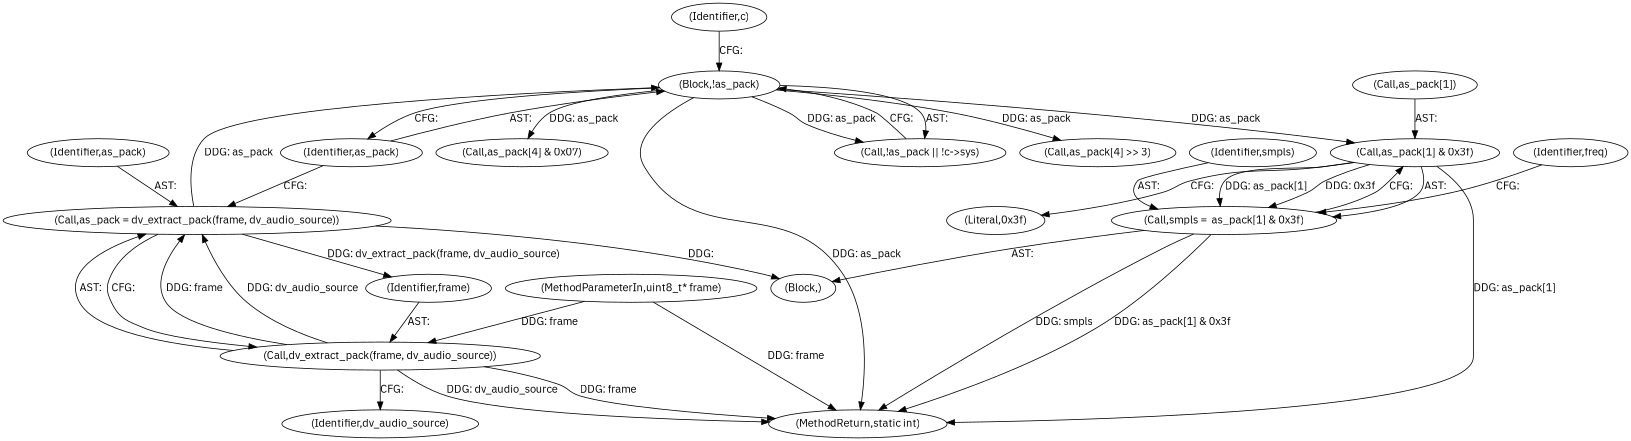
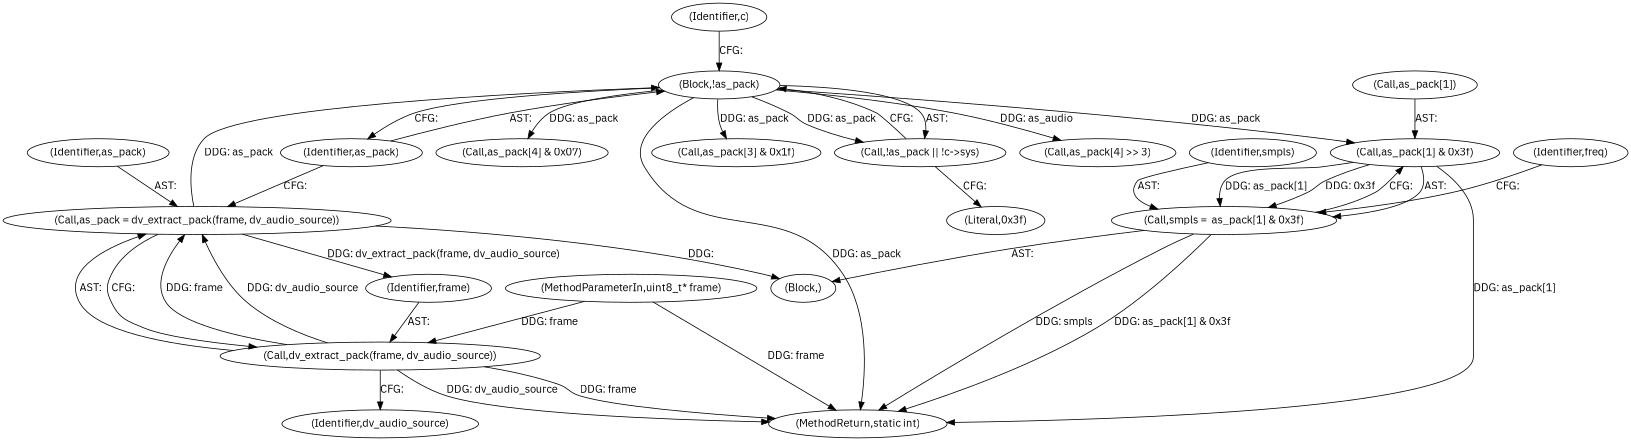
  digraph {
    fontname="IBM Plex Sans"
    node [fontname="IBM Plex Sans"]
    edge [fontname="IBM Plex Sans"]
    n1 [label="(Call,as_pack[1] & 0x3f)"]
    n2 [label="(Call,smpls =  as_pack[1] & 0x3f)"]
    n3 [label="(Literal,0x3f)"]
    n4 [label="(MethodReturn,static int)"]
    n5 [label="(Block,)"]
    n6 [label="(Block,!as_pack)"]
    n7 [label="(Identifier,as_pack)"]
    n8 [label="(Call,as_pack[4] & 0x07)"]
+   n9 [label="(Call,as_pack[3] & 0x1f)"]
    n10 [label="(Call,!as_pack || !c->sys)"]
    n11 [label="(Call,as_pack[4] >> 3)"]
    n12 [label="(Call,as_pack = dv_extract_pack(frame, dv_audio_source))"]
    n13 [label="(Call,dv_extract_pack(frame, dv_audio_source))"]
    n14 [label="(Identifier,frame)"]
    n15 [label="(Identifier,dv_audio_source)"]
    n16 [label="(MethodParameterIn,uint8_t* frame)"]
    n17 [label="(Call,as_pack[1])"]
    n18 [label="(Identifier,freq)"]
    n19 [label="(Identifier,smpls)"]
    n20 [label="(Identifier,c)"]
    n21 [label="(Identifier,as_pack)"]
    n1 -> n2 [label="AST: "]
    n1 -> n2 [label="DDG: as_pack[1]"]
    n1 -> n2 [label="DDG: 0x3f"]
-   n1 -> n3 [label="CFG: "]
+   n10 -> n3 [label="CFG: "]
    n1 -> n4 [label="DDG: as_pack[1]"]
    n2 -> n1 [label="CFG: "]
    n2 -> n4 [label="DDG: smpls"]
    n2 -> n4 [label="DDG: as_pack[1] & 0x3f"]
    n2 -> n5 [label="AST: "]
    n6 -> n1 [label="DDG: as_pack"]
    n6 -> n4 [label="DDG: as_pack"]
    n6 -> n7 [label="CFG: "]
    n6 -> n8 [label="DDG: as_pack"]
+   n6 -> n9 [label="DDG: as_pack"]
    n6 -> n10 [label="AST: "]
    n6 -> n10 [label="DDG: as_pack"]
-   n6 -> n11 [label="DDG: as_pack"]
+   n6 -> n11 [label="DDG: as_audio"]
    n7 -> n6 [label="AST: "]
    n7 -> n12 [label="CFG: "]
    n10 -> n6 [label="CFG: "]
    n12 -> n5 [label="DDG: "]
    n12 -> n6 [label="DDG: as_pack"]
    n12 -> n13 [label="CFG: "]
    n12 -> n14 [label="DDG: dv_extract_pack(frame, dv_audio_source)"]
    n13 -> n4 [label="DDG: dv_audio_source"]
    n13 -> n4 [label="DDG: frame"]
    n13 -> n12 [label="AST: "]
    n13 -> n12 [label="DDG: frame"]
    n13 -> n12 [label="DDG: dv_audio_source"]
    n13 -> n15 [label="CFG: "]
    n14 -> n13 [label="AST: "]
    n16 -> n4 [label="DDG: frame"]
    n16 -> n13 [label="DDG: frame"]
    n17 -> n1 [label="AST: "]
    n18 -> n2 [label="CFG: "]
    n19 -> n2 [label="AST: "]
    n20 -> n6 [label="CFG: "]
    n21 -> n12 [label="AST: "]
  }
